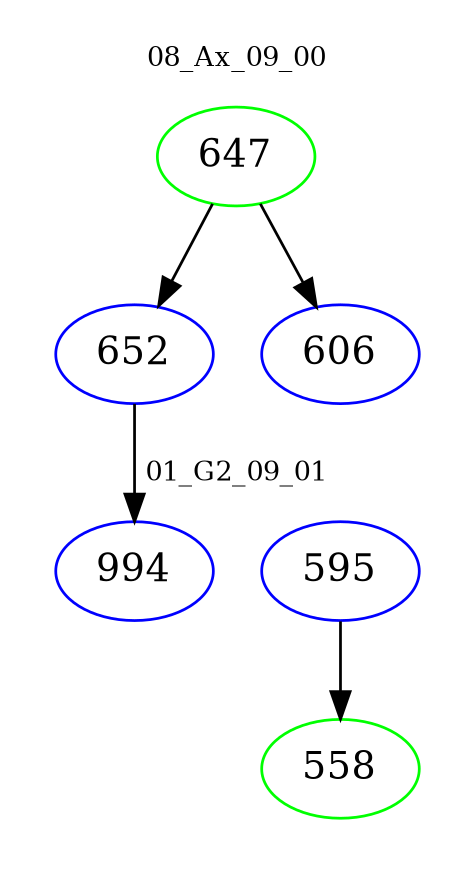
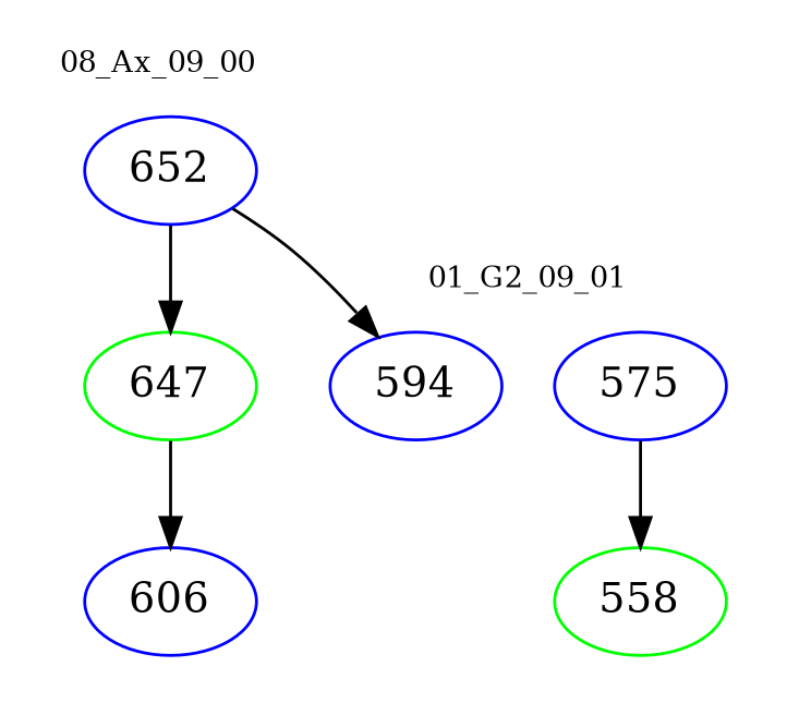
  digraph {
    node [color=blue]
    edge [color=black]
    n1 [label=652]
    n2 [color=green label=647]
    n3 [label=606]
-   n4 [label=595]
+   n4 [label=575]
    n5 [color=green label=558]
-   n6 [label=994]
+   n6 [label=594]
    subgraph cluster_1 {
      color=white
      fontsize=10
      label="08_Ax_09_00"
      n1
      n2
      n3
    }
    subgraph cluster_2 {
      color=white
      fontsize=10
      label="01_G2_09_01"
      n4
      n5
      n6
    }
-   n2 -> n1
+   n1 -> n2
    n1 -> n6
    n2 -> n3
    n4 -> n5
  }
